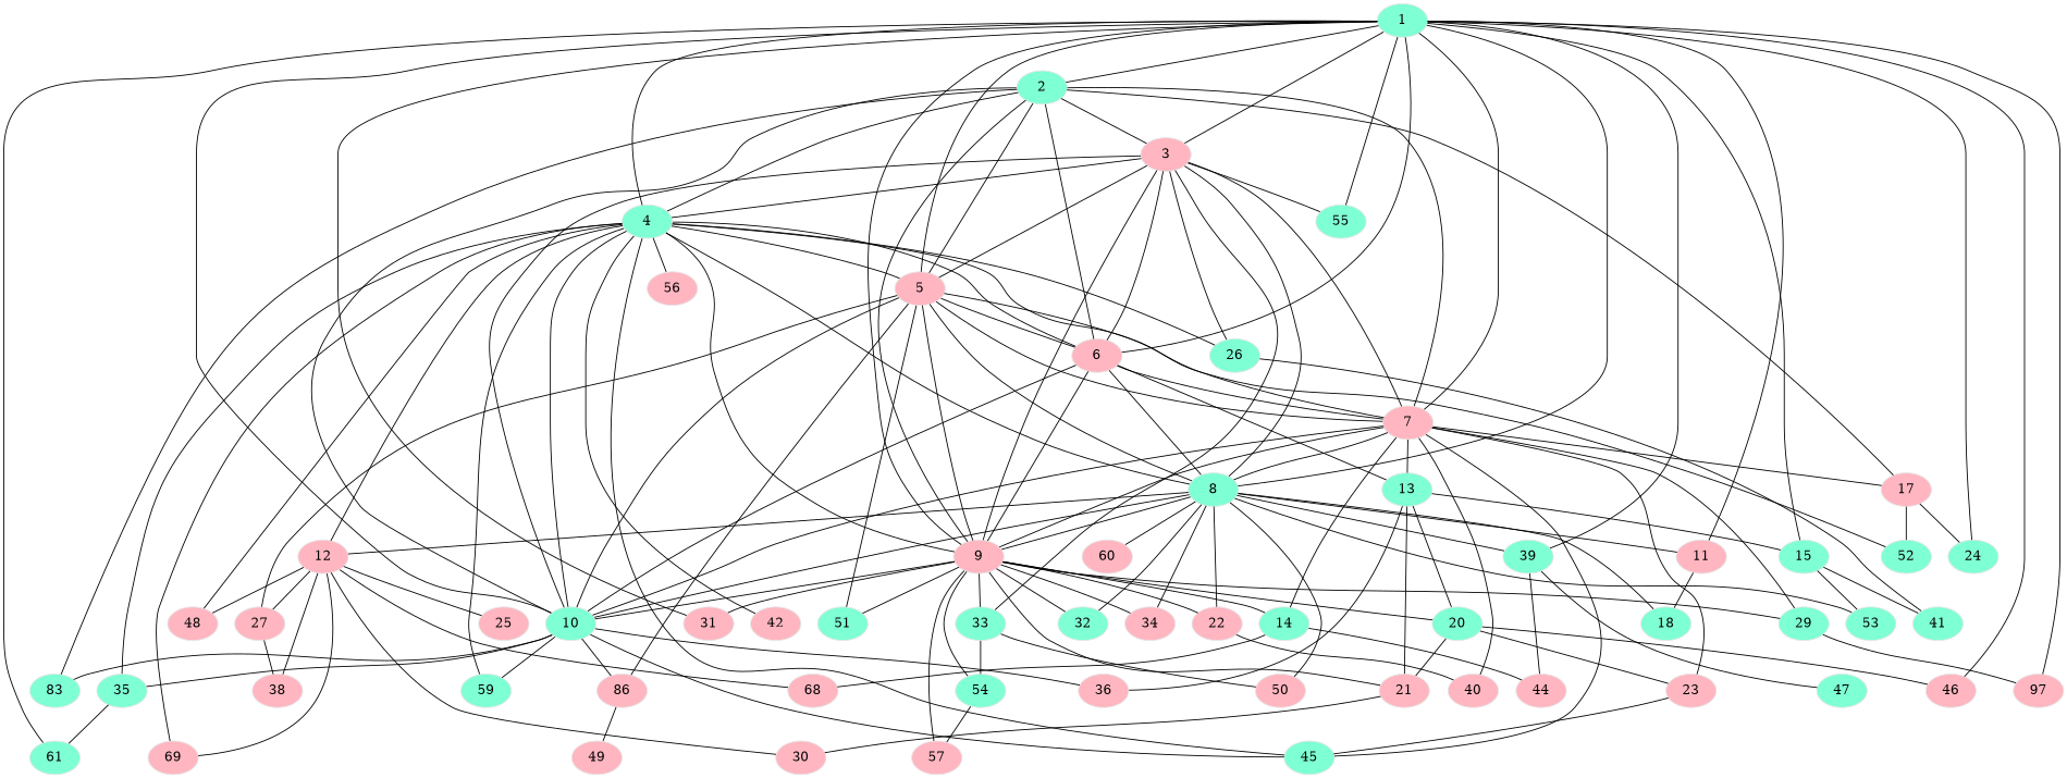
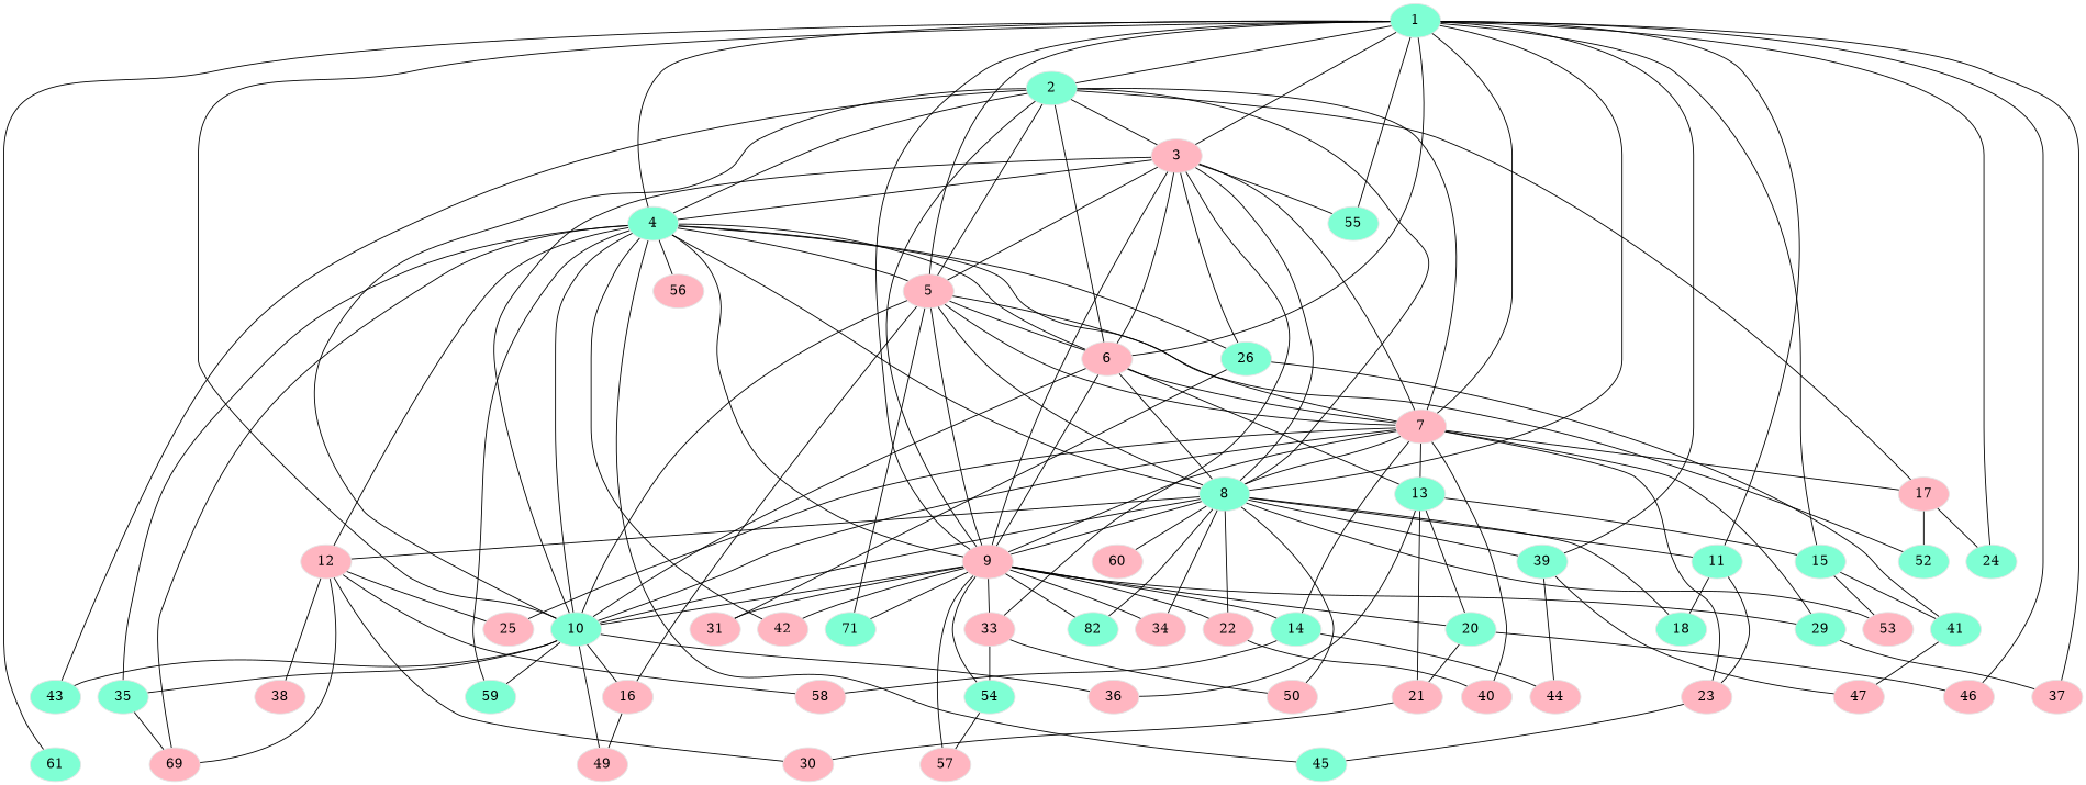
  graph {
    node [color=gray90 fillcolor=lightpink style=filled]
    1 [fillcolor=aquamarine]
    2 [fillcolor=aquamarine]
    3
    4 [fillcolor=aquamarine]
    5
    6
    7
    8 [fillcolor=aquamarine]
    9
    10 [fillcolor=aquamarine]
-   11
+   11 [fillcolor=aquamarine]
    15 [fillcolor=aquamarine]
    24 [fillcolor=aquamarine]
    31
-   37 [label=97]
+   37
    39 [fillcolor=aquamarine]
    46
    55 [fillcolor=aquamarine]
    61 [fillcolor=aquamarine]
    17
-   43 [fillcolor=aquamarine label=83]
+   43 [fillcolor=aquamarine]
    26 [fillcolor=aquamarine]
-   33 [fillcolor=aquamarine]
+   33
    56
    12
    n26 [label=69]
    35 [fillcolor=aquamarine]
    42
    45 [fillcolor=aquamarine]
-   48
    59 [fillcolor=aquamarine]
-   16 [label=86]
-   27
-   51 [fillcolor=aquamarine]
+   16
+   51 [fillcolor=aquamarine label=71]
    52 [fillcolor=aquamarine]
    13 [fillcolor=aquamarine]
    14 [fillcolor=aquamarine]
    23
    25
    29 [fillcolor=aquamarine]
    40
    18 [fillcolor=aquamarine]
    22
-   32 [fillcolor=aquamarine]
+   32 [fillcolor=aquamarine label=82]
    34
    50
-   53 [fillcolor=aquamarine]
+   53
    60
    20 [fillcolor=aquamarine]
    54 [fillcolor=aquamarine]
    57
    36
    49
    41 [fillcolor=aquamarine]
    44
-   47 [fillcolor=aquamarine]
+   47
    30
    38
-   58 [label=68]
+   58
    21
    1 -- 2
    1 -- 3
    1 -- 4
    1 -- 5
    1 -- 6
    1 -- 7
    1 -- 8
    1 -- 9
    1 -- 10
    1 -- 11
    1 -- 15
    1 -- 24
-   1 -- 31
+   26 -- 31
    1 -- 37
    1 -- 39
    1 -- 46
    1 -- 55
    1 -- 61
    2 -- 3
    2 -- 4
    2 -- 5
    2 -- 6
    2 -- 7
+   2 -- 8
    2 -- 9
    2 -- 10
    2 -- 17
    2 -- 43
    3 -- 4
    3 -- 5
    3 -- 6
    3 -- 7
    3 -- 8
    3 -- 9
    3 -- 10
    3 -- 55
    3 -- 26
    3 -- 33
    4 -- 5
    4 -- 6
    4 -- 7
    4 -- 8
    4 -- 9
    4 -- 10
    4 -- 26
    4 -- 56
    4 -- 12
    4 -- n26
    4 -- 35
    4 -- 42
    4 -- 45
-   4 -- 48
    4 -- 59
    5 -- 6
    5 -- 7
    5 -- 8
    5 -- 9
    5 -- 10
    5 -- 16
-   5 -- 27
    5 -- 51
    5 -- 52
    6 -- 7
    6 -- 8
    6 -- 9
    6 -- 10
    6 -- 13
    7 -- 8
    7 -- 9
    7 -- 10
    7 -- 17
    7 -- 13
    7 -- 14
    7 -- 23
-   7 -- 45
+   7 -- 25
    7 -- 29
    7 -- 40
    8 -- 9
    8 -- 10
    8 -- 11
    8 -- 39
    8 -- 12
    8 -- 18
    8 -- 22
    8 -- 32
    8 -- 34
    8 -- 50
    8 -- 53
    8 -- 60
    9 -- 10
    9 -- 31
    9 -- 33
-   9 -- 21
+   9 -- 42
    9 -- 51
    9 -- 14
    9 -- 29
    9 -- 22
    9 -- 32
    9 -- 34
    9 -- 20
    9 -- 54
    9 -- 57
    10 -- 43
    10 -- 35
    10 -- 59
    10 -- 16
    10 -- 36
-   10 -- 45
-   20 -- 23
+   10 -- 49
+   11 -- 23
    11 -- 18
    15 -- 53
    15 -- 41
    39 -- 44
    39 -- 47
    17 -- 24
    17 -- 52
    26 -- 41
    33 -- 50
    33 -- 54
    12 -- n26
-   12 -- 48
-   12 -- 27
    12 -- 25
    12 -- 30
    12 -- 38
    12 -- 58
-   35 -- 61
+   35 -- n26
    16 -- 49
-   27 -- 38
    13 -- 15
    13 -- 20
    13 -- 36
    13 -- 21
    14 -- 44
    14 -- 58
    23 -- 45
    29 -- 37
    22 -- 40
    20 -- 46
    20 -- 21
    54 -- 57
+   41 -- 47
    21 -- 30
  }
